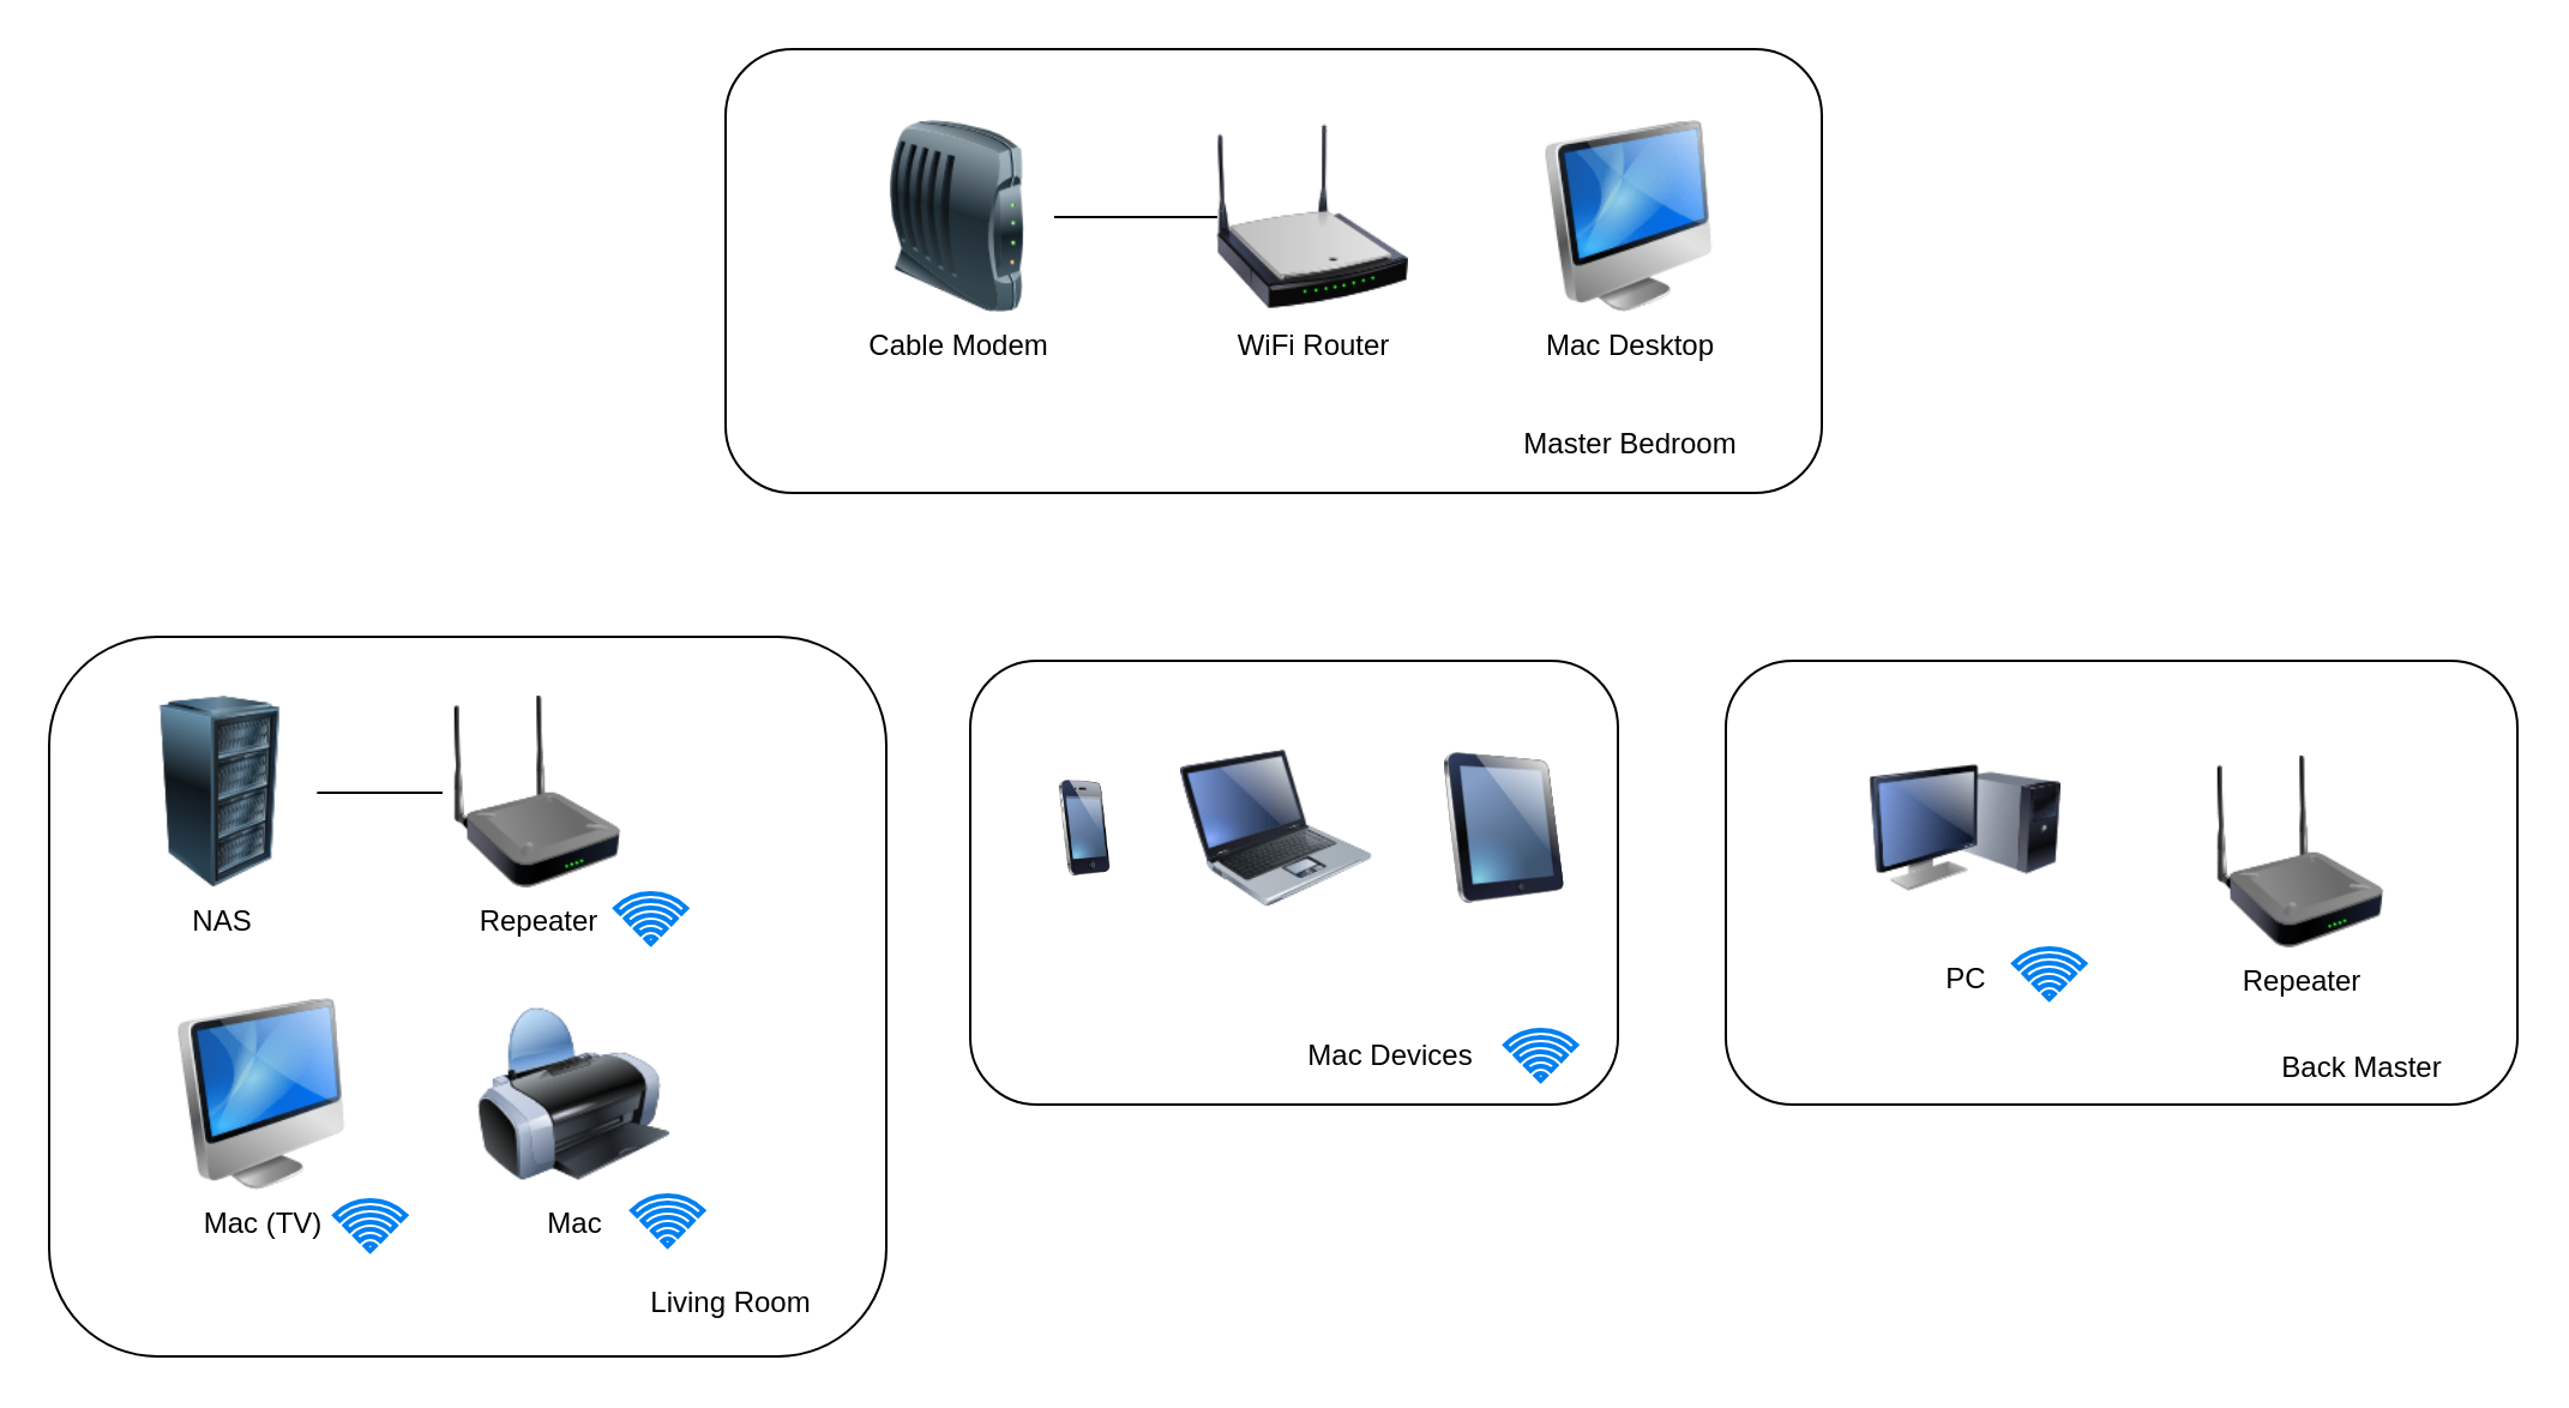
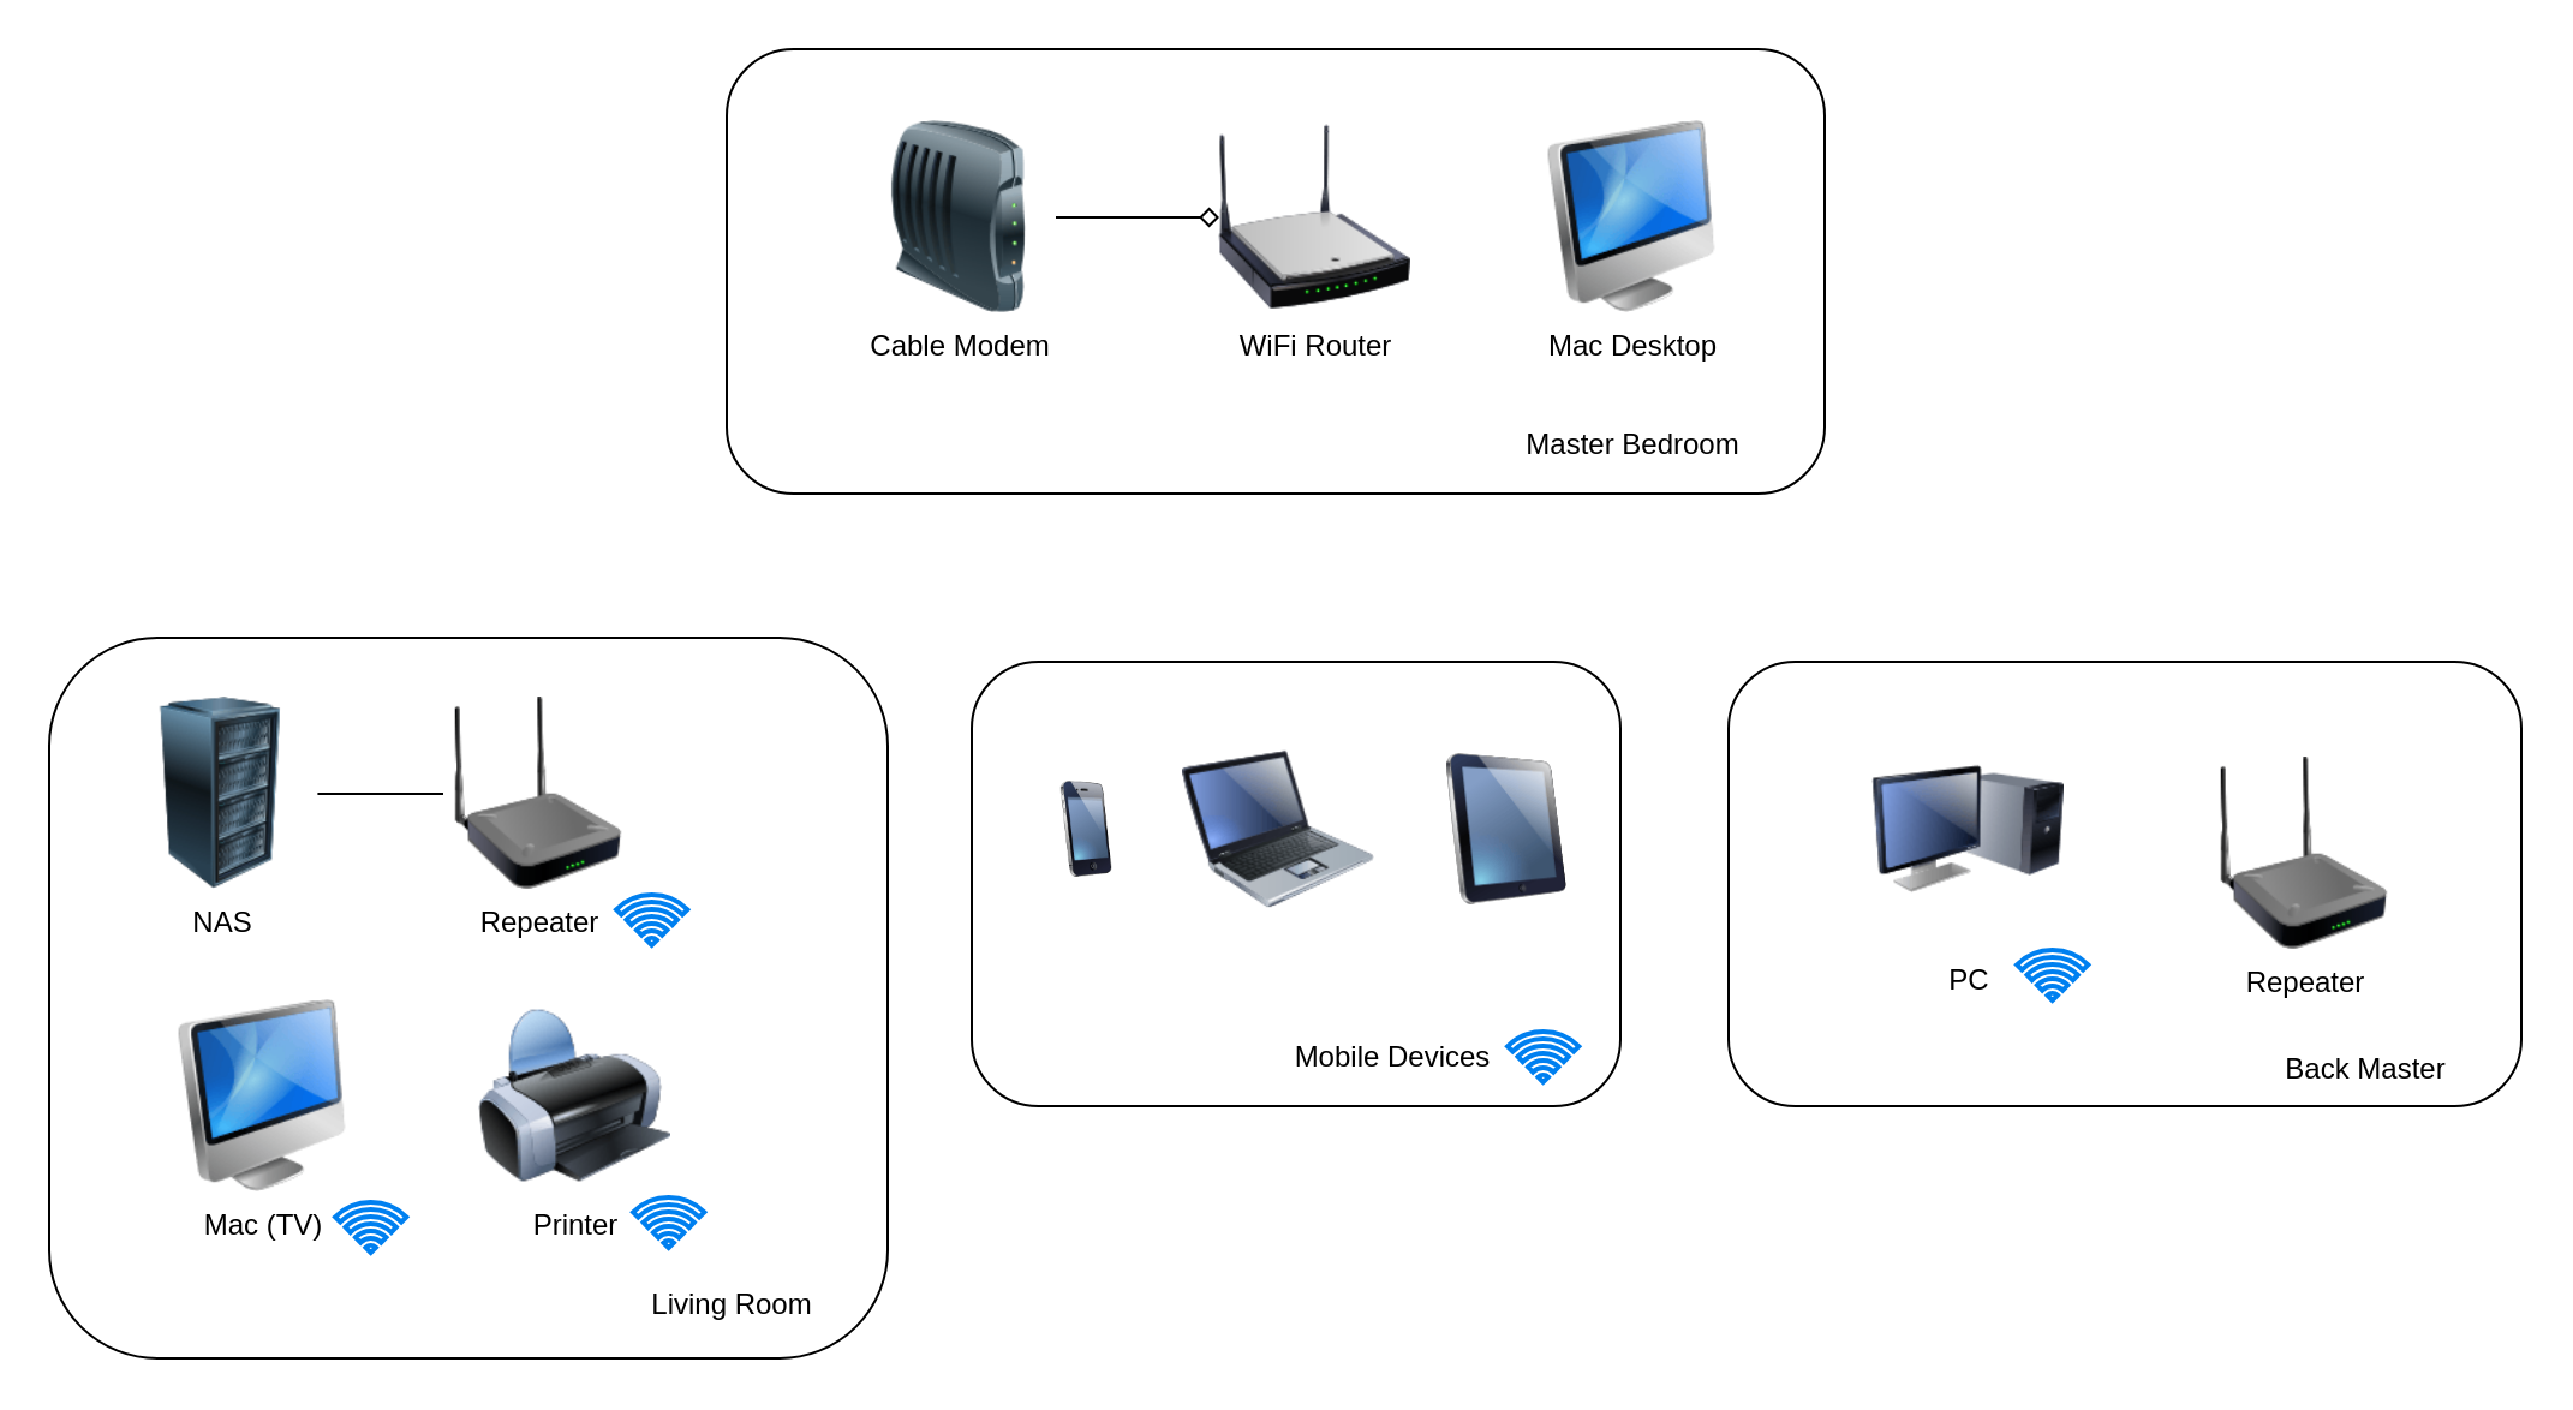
  <mxCell id="0" />
  <mxCell id="1" parent="0" />
  <mxCell id="2" value="" style="rounded=1;whiteSpace=wrap;html=1;" parent="1" vertex="1"><mxGeometry x="719" y="275" width="330" height="185" as="geometry" /></mxCell>
  <mxCell id="3" value="" style="rounded=1;whiteSpace=wrap;html=1;" parent="1" vertex="1"><mxGeometry x="20" y="265" width="349" height="300" as="geometry" /></mxCell>
  <mxCell id="4" value="" style="rounded=1;whiteSpace=wrap;html=1;" parent="1" vertex="1"><mxGeometry x="302" y="20" width="457" height="185" as="geometry" /></mxCell>
  <mxCell id="5" value="" style="rounded=1;whiteSpace=wrap;html=1;" parent="1" vertex="1"><mxGeometry x="404" y="275" width="270" height="185" as="geometry" /></mxCell>
  <mxCell id="6" value="&lt;font style=&quot;font-size: 12px;&quot;&gt;PC&lt;/font&gt;" style="image;html=1;image=img/lib/clip_art/computers/Monitor_Tower_128x128.png;rounded=1;shadow=0;comic=0;strokeWidth=2;fontSize=22" parent="1" vertex="1"><mxGeometry x="779" y="305" width="80" height="80" as="geometry" /></mxCell>
  <mxCell id="7" value="Repeater" style="image;html=1;image=img/lib/clip_art/networking/Repeater_128x128.png" parent="1" vertex="1"><mxGeometry x="919" y="315" width="80" height="80" as="geometry" /></mxCell>
  <mxCell id="8" value="Mac Desktop" style="image;html=1;image=img/lib/clip_art/computers/iMac_128x128.png" parent="1" vertex="1"><mxGeometry x="639" y="50" width="80" height="80" as="geometry" /></mxCell>
- <mxCell id="9" value="" style="edgeStyle=orthogonalEdgeStyle;rounded=0;orthogonalLoop=1;jettySize=auto;html=1;endArrow=none;endFill=0;" parent="1" source="10" target="11" edge="1"><mxGeometry relative="1" as="geometry" /></mxCell>
+ <mxCell id="9" value="" style="edgeStyle=orthogonalEdgeStyle;rounded=0;orthogonalLoop=1;jettySize=auto;html=1;endArrow=diamond;endFill=0;" parent="1" source="10" target="11" edge="1"><mxGeometry relative="1" as="geometry" /></mxCell>
  <mxCell id="10" value="Cable Modem" style="image;html=1;image=img/lib/clip_art/networking/Modem_128x128.png" parent="1" vertex="1"><mxGeometry x="359" y="50" width="80" height="80" as="geometry" /></mxCell>
  <mxCell id="11" value="WiFi Router" style="image;html=1;image=img/lib/clip_art/networking/Wireless_Router_N_128x128.png" parent="1" vertex="1"><mxGeometry x="507" y="50" width="80" height="80" as="geometry" /></mxCell>
  <mxCell id="12" value="Repeater" style="image;html=1;image=img/lib/clip_art/networking/Repeater_128x128.png" parent="1" vertex="1"><mxGeometry x="184" y="290" width="80" height="80" as="geometry" /></mxCell>
- <mxCell id="13" value="Mac" style="image;html=1;image=img/lib/clip_art/computers/Printer_128x128.png" parent="1" vertex="1"><mxGeometry x="199" y="416" width="80" height="80" as="geometry" /></mxCell>
+ <mxCell id="13" value="Printer" style="image;html=1;image=img/lib/clip_art/computers/Printer_128x128.png" parent="1" vertex="1"><mxGeometry x="199" y="416" width="80" height="80" as="geometry" /></mxCell>
  <mxCell id="14" value="" style="edgeStyle=orthogonalEdgeStyle;rounded=0;orthogonalLoop=1;jettySize=auto;html=1;endArrow=none;endFill=0;" parent="1" source="15" target="12" edge="1"><mxGeometry relative="1" as="geometry" /></mxCell>
  <mxCell id="15" value="NAS" style="image;html=1;image=img/lib/clip_art/computers/Server_Rack_128x128.png" parent="1" vertex="1"><mxGeometry x="51.7" y="290" width="80" height="80" as="geometry" /></mxCell>
  <mxCell id="16" value="" style="image;html=1;image=img/lib/clip_art/computers/Laptop_128x128.png" parent="1" vertex="1"><mxGeometry x="492" y="305" width="80" height="80" as="geometry" /></mxCell>
  <mxCell id="17" value="" style="image;html=1;image=img/lib/clip_art/telecommunication/iPhone_128x128.png" parent="1" vertex="1"><mxGeometry x="427" y="325" width="50" height="40" as="geometry" /></mxCell>
  <mxCell id="18" value="" style="image;html=1;image=img/lib/clip_art/computers/iPad_128x128.png" parent="1" vertex="1"><mxGeometry x="602" y="310" width="50" height="70" as="geometry" /></mxCell>
- <mxCell id="19" value="Mac Devices" style="text;html=1;align=center;verticalAlign=middle;resizable=0;points=[];autosize=1;strokeColor=none;fillColor=none;" parent="1" vertex="1"><mxGeometry x="529" y="425" width="100" height="30" as="geometry" /></mxCell>
+ <mxCell id="19" value="Mobile Devices" style="text;html=1;align=center;verticalAlign=middle;resizable=0;points=[];autosize=1;strokeColor=none;fillColor=none;" parent="1" vertex="1"><mxGeometry x="529" y="425" width="100" height="30" as="geometry" /></mxCell>
  <mxCell id="20" value="" style="html=1;verticalLabelPosition=bottom;align=center;labelBackgroundColor=#ffffff;verticalAlign=top;strokeWidth=2;strokeColor=#0080F0;shadow=0;dashed=0;shape=mxgraph.ios7.icons.wifi;pointerEvents=1" parent="1" vertex="1"><mxGeometry x="627" y="429" width="29.7" height="21" as="geometry" /></mxCell>
  <mxCell id="21" value="" style="html=1;verticalLabelPosition=bottom;align=center;labelBackgroundColor=#ffffff;verticalAlign=top;strokeWidth=2;strokeColor=#0080F0;shadow=0;dashed=0;shape=mxgraph.ios7.icons.wifi;pointerEvents=1" parent="1" vertex="1"><mxGeometry x="839" y="395" width="29.7" height="21" as="geometry" /></mxCell>
  <mxCell id="22" value="" style="html=1;verticalLabelPosition=bottom;align=center;labelBackgroundColor=#ffffff;verticalAlign=top;strokeWidth=2;strokeColor=#0080F0;shadow=0;dashed=0;shape=mxgraph.ios7.icons.wifi;pointerEvents=1" parent="1" vertex="1"><mxGeometry x="263" y="498" width="29.7" height="21" as="geometry" /></mxCell>
  <mxCell id="23" value="" style="html=1;verticalLabelPosition=bottom;align=center;labelBackgroundColor=#ffffff;verticalAlign=top;strokeWidth=2;strokeColor=#0080F0;shadow=0;dashed=0;shape=mxgraph.ios7.icons.wifi;pointerEvents=1" parent="1" vertex="1"><mxGeometry x="256" y="372" width="29.7" height="21" as="geometry" /></mxCell>
  <mxCell id="24" value="Master Bedroom" style="text;html=1;align=center;verticalAlign=middle;resizable=0;points=[];autosize=1;strokeColor=none;fillColor=none;" parent="1" vertex="1"><mxGeometry x="624" y="170" width="110" height="30" as="geometry" /></mxCell>
  <mxCell id="25" value="Living Room" style="text;html=1;align=center;verticalAlign=middle;resizable=0;points=[];autosize=1;strokeColor=none;fillColor=none;" parent="1" vertex="1"><mxGeometry x="259" y="528" width="90" height="30" as="geometry" /></mxCell>
  <mxCell id="26" value="Back Master" style="text;html=1;align=center;verticalAlign=middle;resizable=0;points=[];autosize=1;strokeColor=none;fillColor=none;" parent="1" vertex="1"><mxGeometry x="934" y="430" width="100" height="30" as="geometry" /></mxCell>
  <mxCell id="27" value="Mac (TV)" style="image;html=1;image=img/lib/clip_art/computers/iMac_128x128.png" vertex="1" parent="1"><mxGeometry x="69" y="416" width="80" height="80" as="geometry" /></mxCell>
  <mxCell id="28" value="" style="html=1;verticalLabelPosition=bottom;align=center;labelBackgroundColor=#ffffff;verticalAlign=top;strokeWidth=2;strokeColor=#0080F0;shadow=0;dashed=0;shape=mxgraph.ios7.icons.wifi;pointerEvents=1" vertex="1" parent="1"><mxGeometry x="139" y="500" width="29.7" height="21" as="geometry" /></mxCell>
